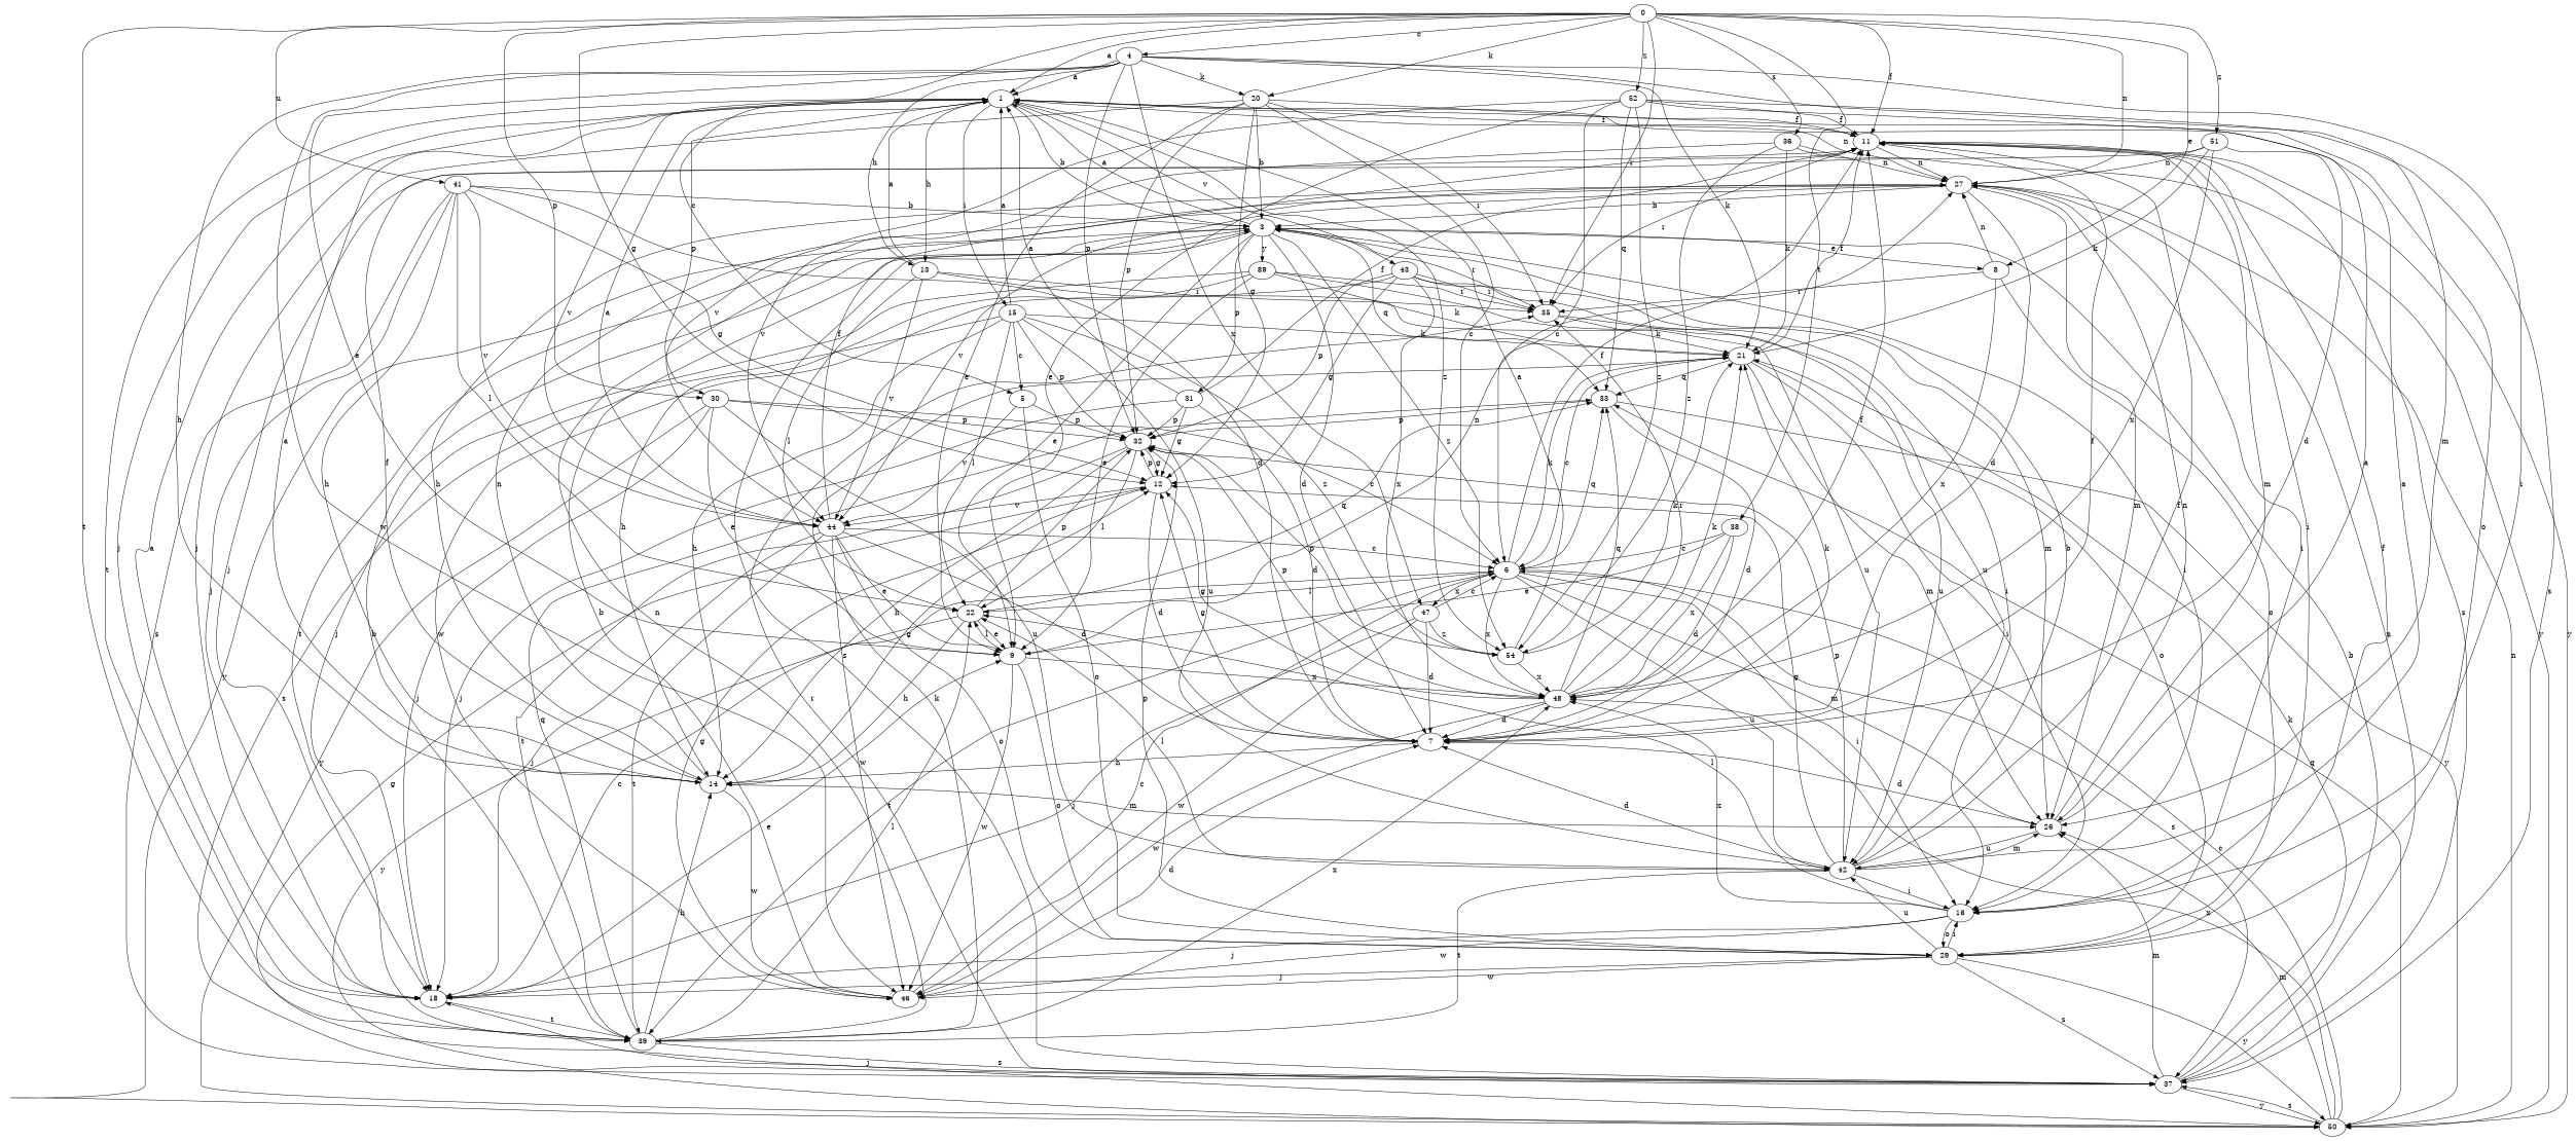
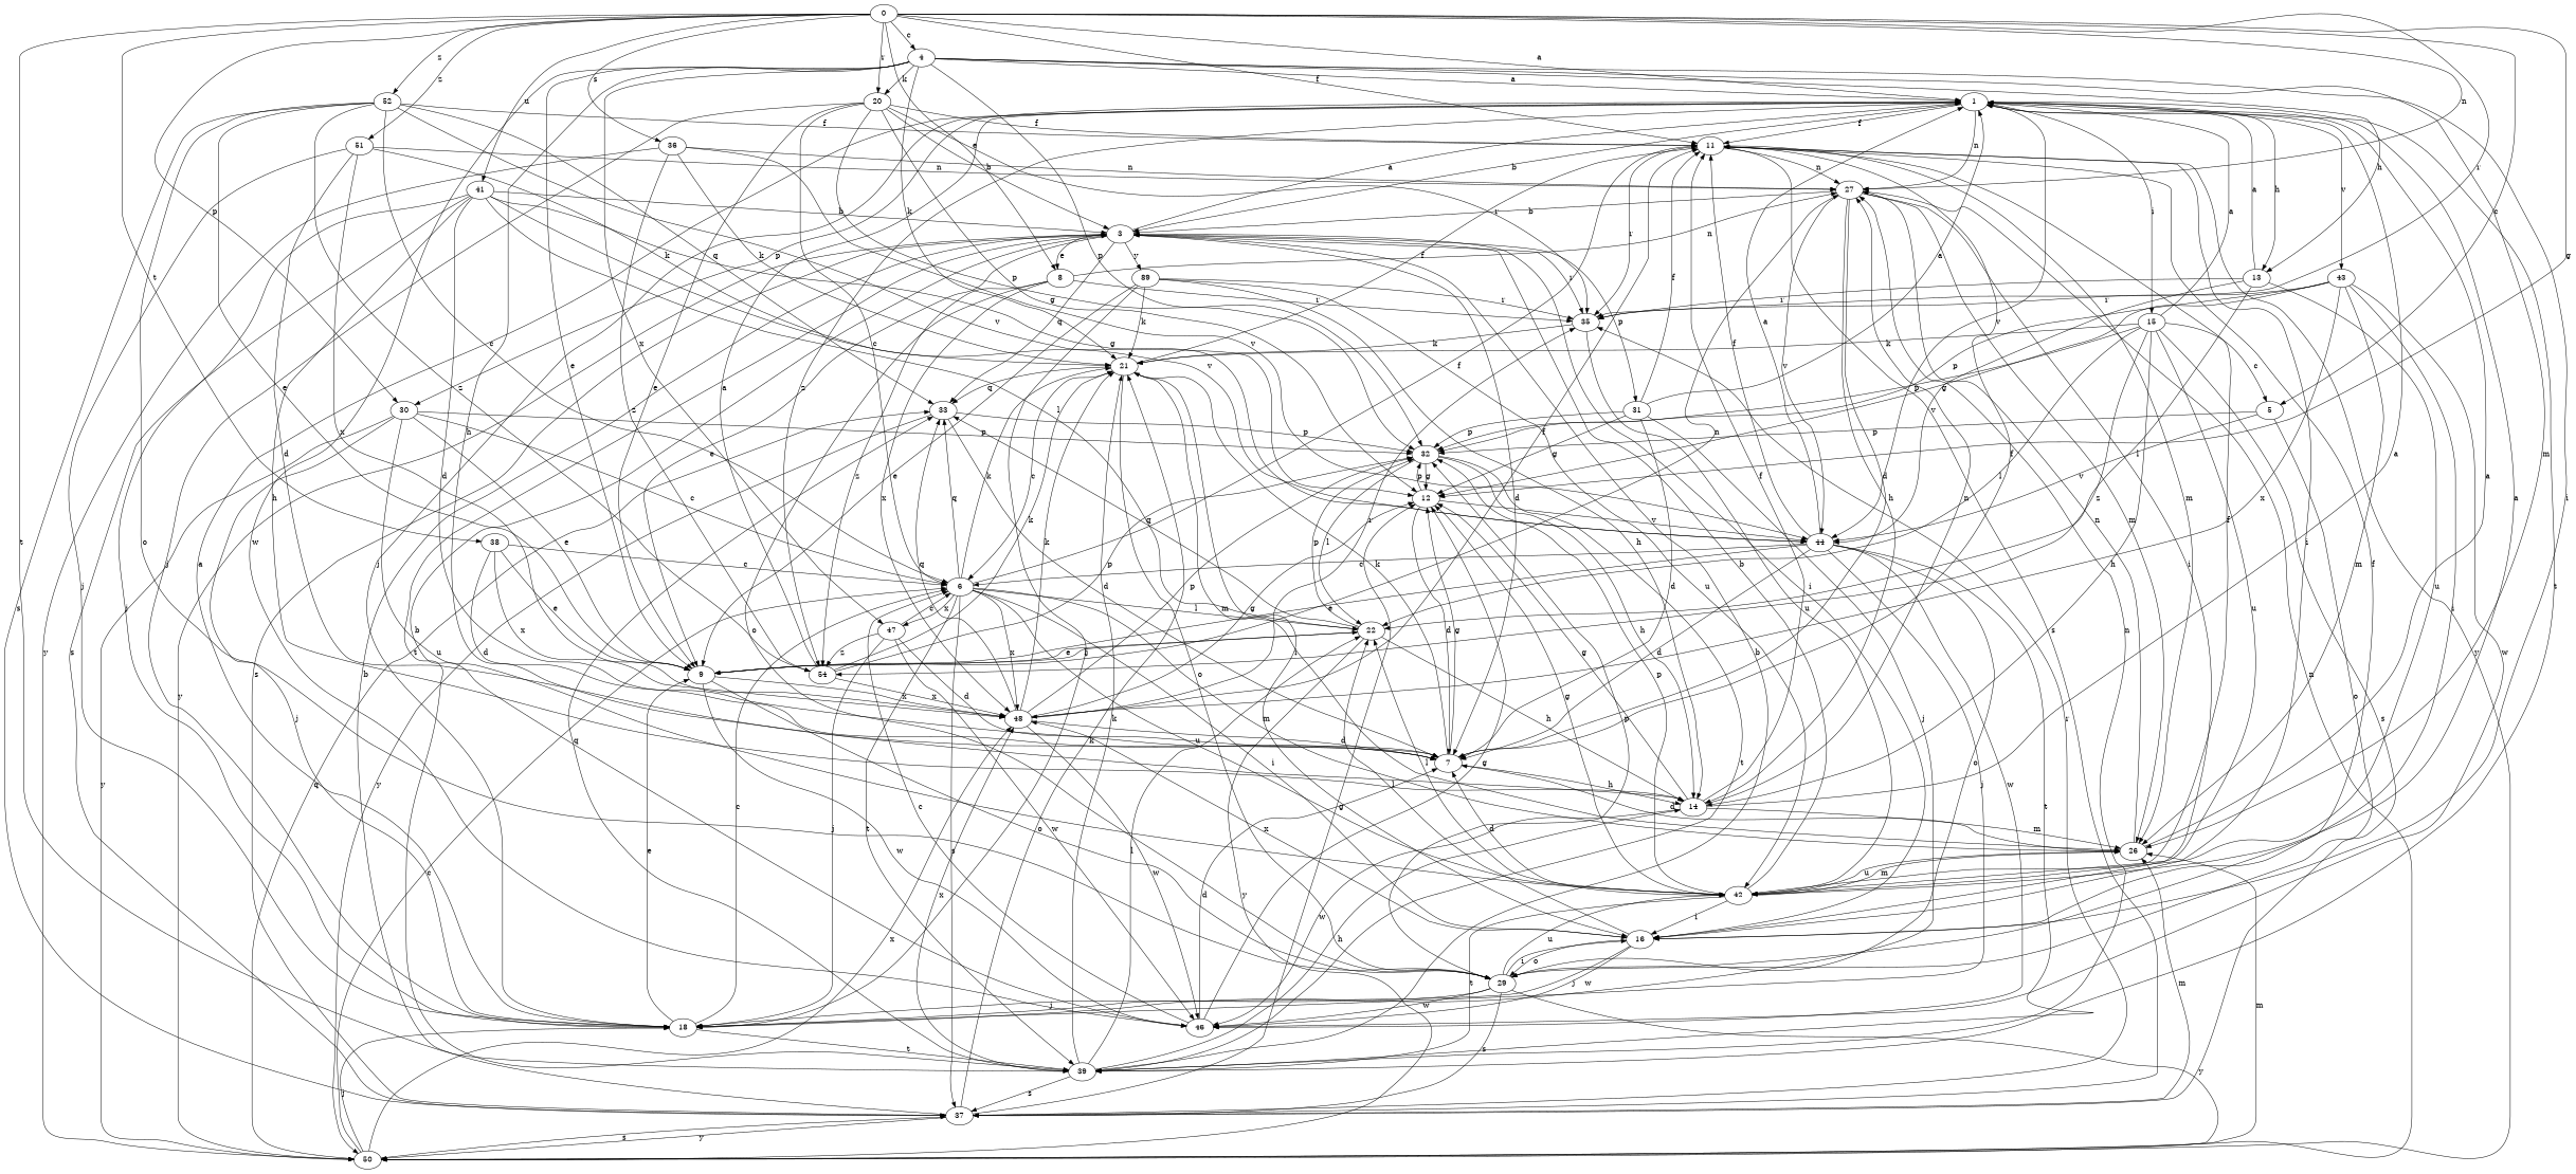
  strict digraph {
    0
    1
    4
    5
    8
    11
    12
    20
    27
    30
    35
    36
    38
    39
    41
    51
    52
    3
    13
    15
    18
    43
    44
    54
    9
    16
    14
    21
    26
    32
    46
    47
    29
    48
    37
    50
    7
    6
    42
    33
    22
    31
    n43 [label=89]
    0 -> 1 [label=a]
    0 -> 4 [label=c]
    0 -> 5 [label=c]
    0 -> 8 [label=e]
    0 -> 11 [label=f]
    0 -> 12 [label=g]
-   0 -> 20 [label=k]
+   0 -> 20 [label=r]
    0 -> 27 [label=n]
    0 -> 30 [label=p]
    0 -> 35 [label=r]
    0 -> 36 [label=s]
    0 -> 38 [label=t]
    0 -> 39 [label=t]
    0 -> 41 [label=u]
    0 -> 51 [label=z]
    0 -> 52 [label=z]
    1 -> 11 [label=f]
    1 -> 27 [label=n]
    1 -> 30 [label=p]
    1 -> 39 [label=t]
    1 -> 3 [label=b]
    1 -> 13 [label=h]
    1 -> 15 [label=i]
    1 -> 18 [label=j]
    1 -> 43 [label=v]
    1 -> 44 [label=v]
    1 -> 54 [label=z]
    4 -> 1 [label=a]
    4 -> 20 [label=k]
    4 -> 13 [label=h]
    4 -> 9 [label=e]
    4 -> 16 [label=i]
    4 -> 14 [label=h]
    4 -> 21 [label=k]
    4 -> 26 [label=m]
    4 -> 32 [label=p]
    4 -> 46 [label=w]
    4 -> 47 [label=x]
    5 -> 44 [label=v]
    5 -> 32 [label=p]
    5 -> 29 [label=o]
    8 -> 27 [label=n]
    8 -> 35 [label=r]
-   3 -> 54 [label=z]
+   8 -> 54 [label=z]
    8 -> 29 [label=o]
    8 -> 48 [label=x]
    11 -> 27 [label=n]
    11 -> 35 [label=r]
    11 -> 16 [label=i]
    11 -> 26 [label=m]
    11 -> 37 [label=s]
    11 -> 50 [label=y]
    12 -> 44 [label=v]
    12 -> 32 [label=p]
    12 -> 7 [label=d]
    20 -> 11 [label=f]
    20 -> 12 [label=g]
    20 -> 35 [label=r]
    20 -> 3 [label=b]
    20 -> 18 [label=j]
    20 -> 9 [label=e]
    20 -> 32 [label=p]
    20 -> 6 [label=c]
    27 -> 3 [label=b]
    27 -> 44 [label=v]
    27 -> 16 [label=i]
    27 -> 14 [label=h]
    27 -> 26 [label=m]
    27 -> 7 [label=d]
    30 -> 18 [label=j]
    30 -> 9 [label=e]
    30 -> 32 [label=p]
    30 -> 50 [label=y]
    30 -> 6 [label=c]
    30 -> 42 [label=u]
    35 -> 21 [label=k]
    35 -> 42 [label=u]
    36 -> 27 [label=n]
    36 -> 44 [label=v]
    36 -> 54 [label=z]
    36 -> 21 [label=k]
    36 -> 50 [label=y]
    38 -> 9 [label=e]
    38 -> 48 [label=x]
    38 -> 7 [label=d]
    38 -> 6 [label=c]
    39 -> 27 [label=n]
    39 -> 3 [label=b]
    39 -> 14 [label=h]
    39 -> 21 [label=k]
    39 -> 48 [label=x]
    39 -> 37 [label=s]
    39 -> 33 [label=q]
    39 -> 22 [label=l]
    41 -> 12 [label=g]
    41 -> 3 [label=b]
    41 -> 18 [label=j]
    41 -> 44 [label=v]
    41 -> 14 [label=h]
    41 -> 37 [label=s]
    41 -> 7 [label=d]
    41 -> 22 [label=l]
    51 -> 27 [label=n]
    51 -> 18 [label=j]
    51 -> 21 [label=k]
    51 -> 48 [label=x]
    51 -> 7 [label=d]
    52 -> 11 [label=f]
    52 -> 44 [label=v]
    52 -> 54 [label=z]
    52 -> 9 [label=e]
    52 -> 29 [label=o]
    52 -> 37 [label=s]
    52 -> 6 [label=c]
    52 -> 33 [label=q]
    3 -> 1 [label=a]
    3 -> 8 [label=e]
    3 -> 35 [label=r]
    3 -> 39 [label=t]
    3 -> 9 [label=e]
    3 -> 16 [label=i]
    3 -> 37 [label=s]
    3 -> 50 [label=y]
    3 -> 7 [label=d]
    3 -> 33 [label=q]
    3 -> 31 [label=p]
    3 -> n43 [label=y]
    13 -> 1 [label=a]
    13 -> 35 [label=r]
    13 -> 44 [label=v]
    13 -> 42 [label=u]
    13 -> 22 [label=l]
    15 -> 1 [label=a]
    15 -> 5 [label=c]
    15 -> 54 [label=z]
    15 -> 14 [label=h]
    15 -> 21 [label=k]
    15 -> 32 [label=p]
    15 -> 37 [label=s]
    15 -> 42 [label=u]
    15 -> 22 [label=l]
    18 -> 1 [label=a]
    18 -> 39 [label=t]
    18 -> 9 [label=e]
    18 -> 6 [label=c]
    43 -> 12 [label=g]
    43 -> 35 [label=r]
    43 -> 16 [label=i]
    43 -> 26 [label=m]
    43 -> 32 [label=p]
    43 -> 46 [label=w]
    43 -> 48 [label=x]
    44 -> 1 [label=a]
    44 -> 11 [label=f]
    44 -> 39 [label=t]
    44 -> 18 [label=j]
    44 -> 9 [label=e]
    44 -> 46 [label=w]
    44 -> 29 [label=o]
    44 -> 7 [label=d]
    44 -> 6 [label=c]
    54 -> 1 [label=a]
    54 -> 21 [label=k]
    54 -> 32 [label=p]
    54 -> 48 [label=x]
    9 -> 27 [label=n]
    9 -> 46 [label=w]
    9 -> 29 [label=o]
    9 -> 48 [label=x]
    9 -> 22 [label=l]
    16 -> 18 [label=j]
    16 -> 46 [label=w]
    16 -> 29 [label=o]
    16 -> 48 [label=x]
    16 -> 22 [label=l]
    14 -> 1 [label=a]
    14 -> 11 [label=f]
    14 -> 12 [label=g]
    14 -> 27 [label=n]
    14 -> 26 [label=m]
    14 -> 46 [label=w]
    21 -> 11 [label=f]
    21 -> 16 [label=i]
    21 -> 26 [label=m]
    21 -> 29 [label=o]
    21 -> 6 [label=c]
    21 -> 33 [label=q]
    26 -> 1 [label=a]
    26 -> 27 [label=n]
    26 -> 7 [label=d]
    26 -> 42 [label=u]
    32 -> 12 [label=g]
    32 -> 39 [label=t]
    32 -> 14 [label=h]
    32 -> 22 [label=l]
    46 -> 12 [label=g]
    46 -> 3 [label=b]
    46 -> 7 [label=d]
    46 -> 6 [label=c]
    47 -> 18 [label=j]
    47 -> 54 [label=z]
    47 -> 46 [label=w]
    47 -> 7 [label=d]
    47 -> 6 [label=c]
    29 -> 11 [label=f]
    29 -> 18 [label=j]
    29 -> 16 [label=i]
    29 -> 32 [label=p]
    29 -> 46 [label=w]
    29 -> 37 [label=s]
    29 -> 50 [label=y]
    29 -> 42 [label=u]
    48 -> 11 [label=f]
    48 -> 12 [label=g]
    48 -> 35 [label=r]
    48 -> 21 [label=k]
    48 -> 32 [label=p]
    48 -> 46 [label=w]
    48 -> 7 [label=d]
    48 -> 33 [label=q]
    37 -> 12 [label=g]
-   37 -> 27 [label=n]
    37 -> 35 [label=r]
    37 -> 3 [label=b]
    37 -> 21 [label=k]
    37 -> 26 [label=m]
    37 -> 50 [label=y]
    50 -> 27 [label=n]
    50 -> 18 [label=j]
    50 -> 26 [label=m]
    50 -> 48 [label=x]
    50 -> 37 [label=s]
    50 -> 6 [label=c]
    50 -> 33 [label=q]
    7 -> 11 [label=f]
    7 -> 12 [label=g]
    7 -> 14 [label=h]
    7 -> 21 [label=k]
    6 -> 11 [label=f]
    6 -> 39 [label=t]
    6 -> 16 [label=i]
    6 -> 21 [label=k]
    6 -> 26 [label=m]
    6 -> 47 [label=x]
    6 -> 48 [label=x]
    6 -> 37 [label=s]
    6 -> 42 [label=u]
    6 -> 33 [label=q]
    6 -> 22 [label=l]
    42 -> 1 [label=a]
    42 -> 11 [label=f]
    42 -> 12 [label=g]
    42 -> 39 [label=t]
    42 -> 3 [label=b]
    42 -> 16 [label=i]
    42 -> 26 [label=m]
    42 -> 32 [label=p]
    42 -> 7 [label=d]
    42 -> 22 [label=l]
    33 -> 32 [label=p]
    33 -> 50 [label=y]
    33 -> 7 [label=d]
    22 -> 9 [label=e]
    22 -> 14 [label=h]
    22 -> 32 [label=p]
    22 -> 50 [label=y]
    22 -> 33 [label=q]
    31 -> 1 [label=a]
    31 -> 11 [label=f]
    31 -> 12 [label=g]
    31 -> 18 [label=j]
    31 -> 32 [label=p]
    31 -> 7 [label=d]
    n43 -> 35 [label=r]
    n43 -> 18 [label=j]
    n43 -> 9 [label=e]
    n43 -> 14 [label=h]
    n43 -> 21 [label=k]
    n43 -> 42 [label=u]
  }
